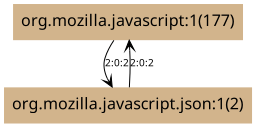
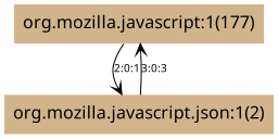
  digraph {
    node [fontname=Skia fontsize=16 shape=plaintext style=filled fillcolor=tan]
    edge [arrowhead=vee color=black fontname=Skia fontsize=10]
    n1 [label="org.mozilla.javascript:1(177)" color=brown]
    n2 [label="org.mozilla.javascript.json:1(2)" color=gray40]
-   n1 -> n2 [label="2:0:2"]
-   n2 -> n1 [label="2:0:2"]
+   n1 -> n2 [label="2:0:1"]
+   n2 -> n1 [label="3:0:3"]
  }
